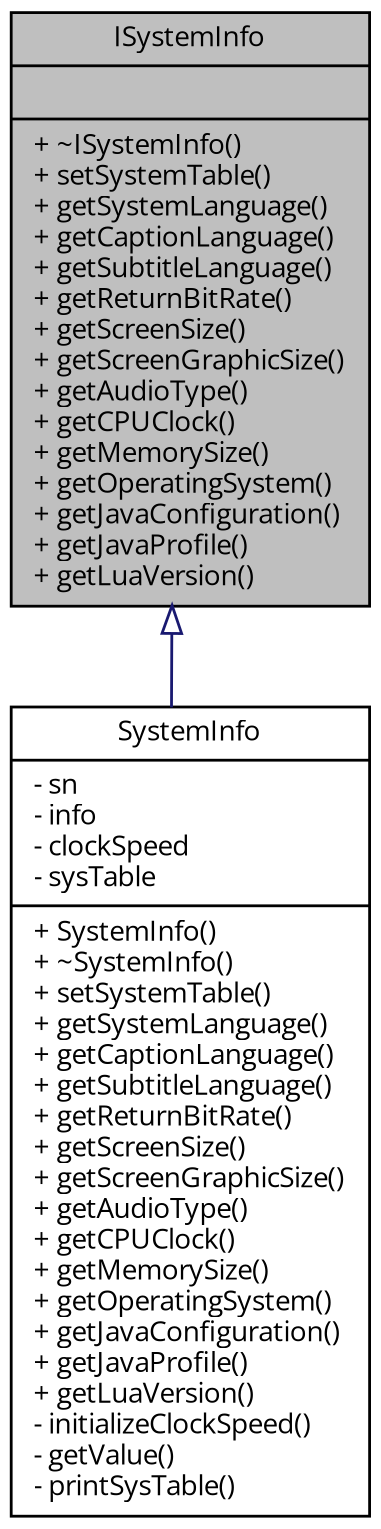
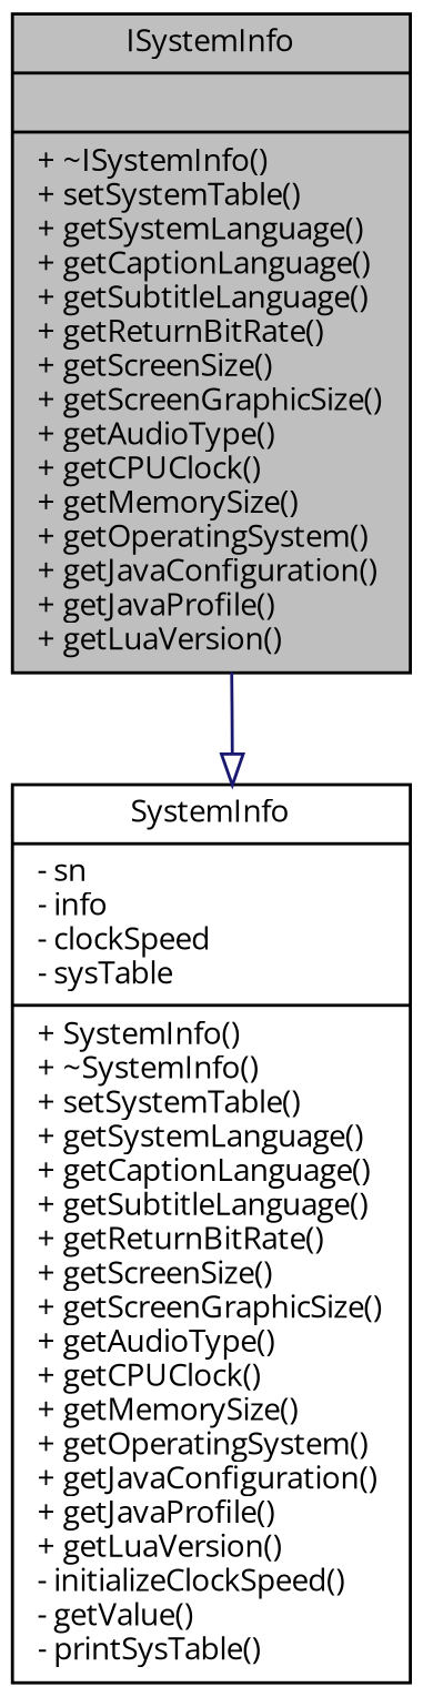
  digraph {
    fontname="Open Sans"
    node [color=black fontname="Open Sans" fontsize=10 shape=record style=filled]
    n1 [fillcolor=grey75 fontcolor=black height=0.2 label="{ISystemInfo\n||+ ~ISystemInfo()\l+ setSystemTable()\l+ getSystemLanguage()\l+ getCaptionLanguage()\l+ getSubtitleLanguage()\l+ getReturnBitRate()\l+ getScreenSize()\l+ getScreenGraphicSize()\l+ getAudioType()\l+ getCPUClock()\l+ getMemorySize()\l+ getOperatingSystem()\l+ getJavaConfiguration()\l+ getJavaProfile()\l+ getLuaVersion()\l}" width=0.4]
    n2 [fillcolor=white height=0.2 label="{SystemInfo\n|- sn\l- info\l- clockSpeed\l- sysTable\l|+ SystemInfo()\l+ ~SystemInfo()\l+ setSystemTable()\l+ getSystemLanguage()\l+ getCaptionLanguage()\l+ getSubtitleLanguage()\l+ getReturnBitRate()\l+ getScreenSize()\l+ getScreenGraphicSize()\l+ getAudioType()\l+ getCPUClock()\l+ getMemorySize()\l+ getOperatingSystem()\l+ getJavaConfiguration()\l+ getJavaProfile()\l+ getLuaVersion()\l- initializeClockSpeed()\l- getValue()\l- printSysTable()\l}" width=0.4]
-   n1 -> n2 [arrowtail=empty color=midnightblue dir=back fontname="Open Sans" fontsize=10 labelfontname="FreeSans.ttf" labelfontsize=10 style=solid]
+   n2 -> n1 [arrowtail=empty color=midnightblue dir=back fontname="Open Sans" fontsize=10 labelfontname="FreeSans.ttf" labelfontsize=10 style=solid]
  }
